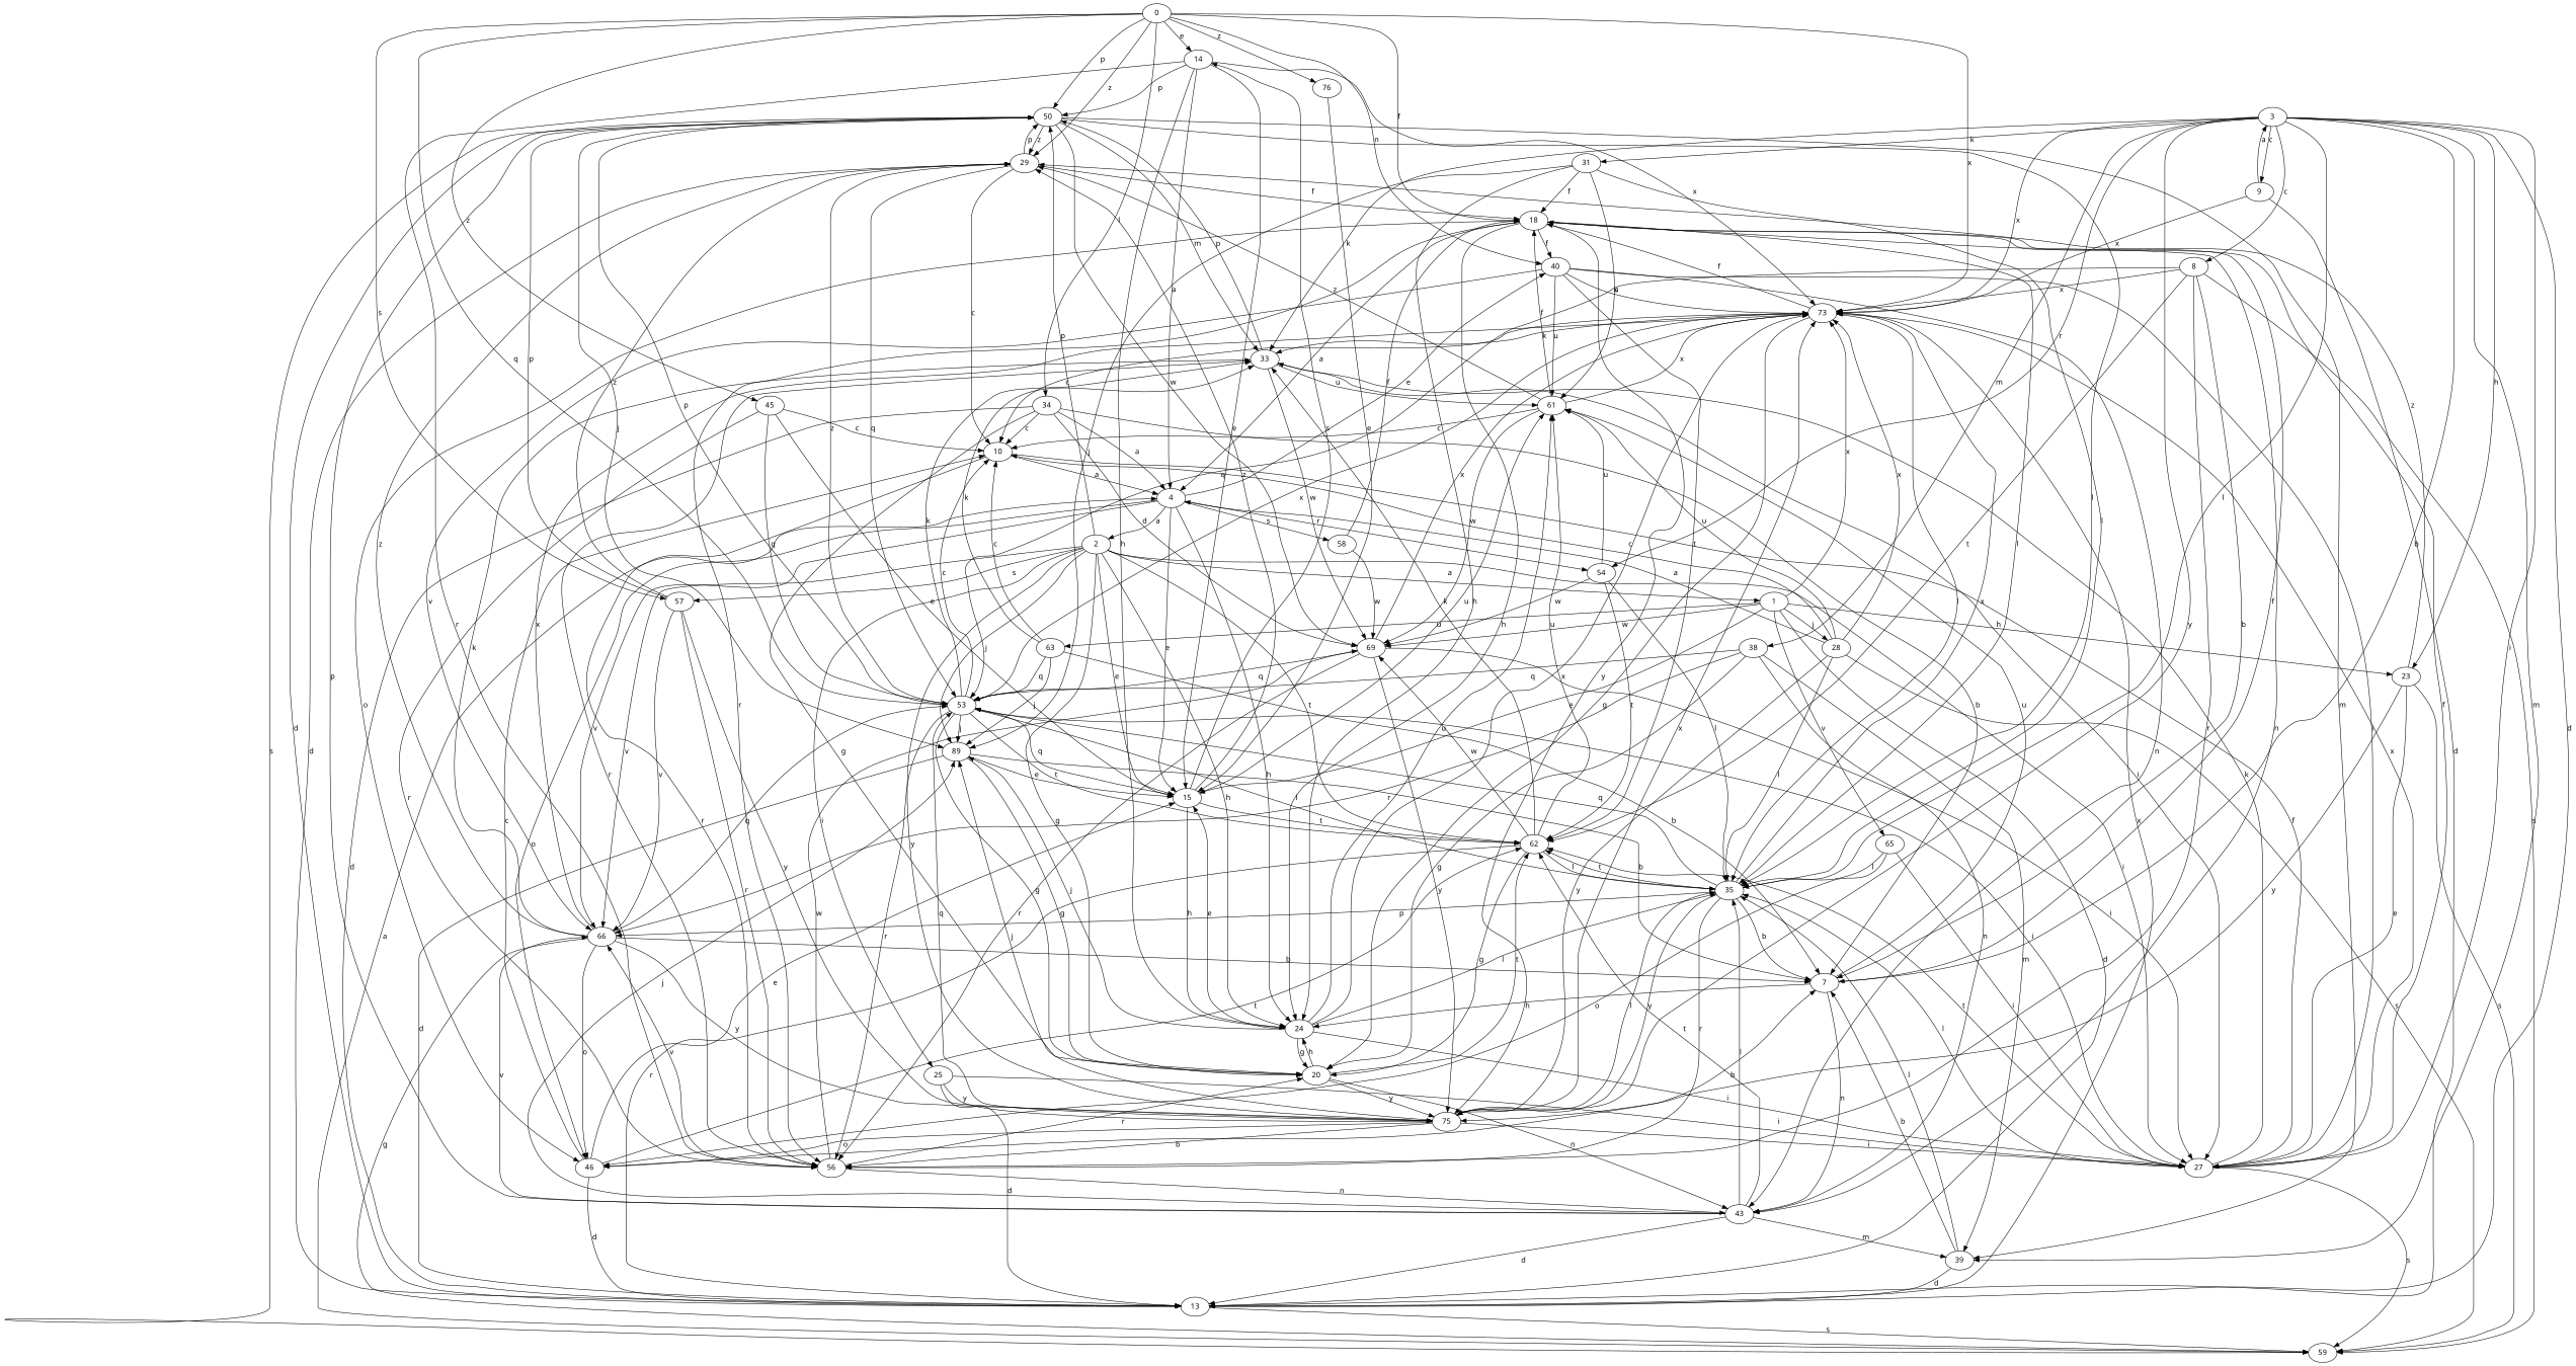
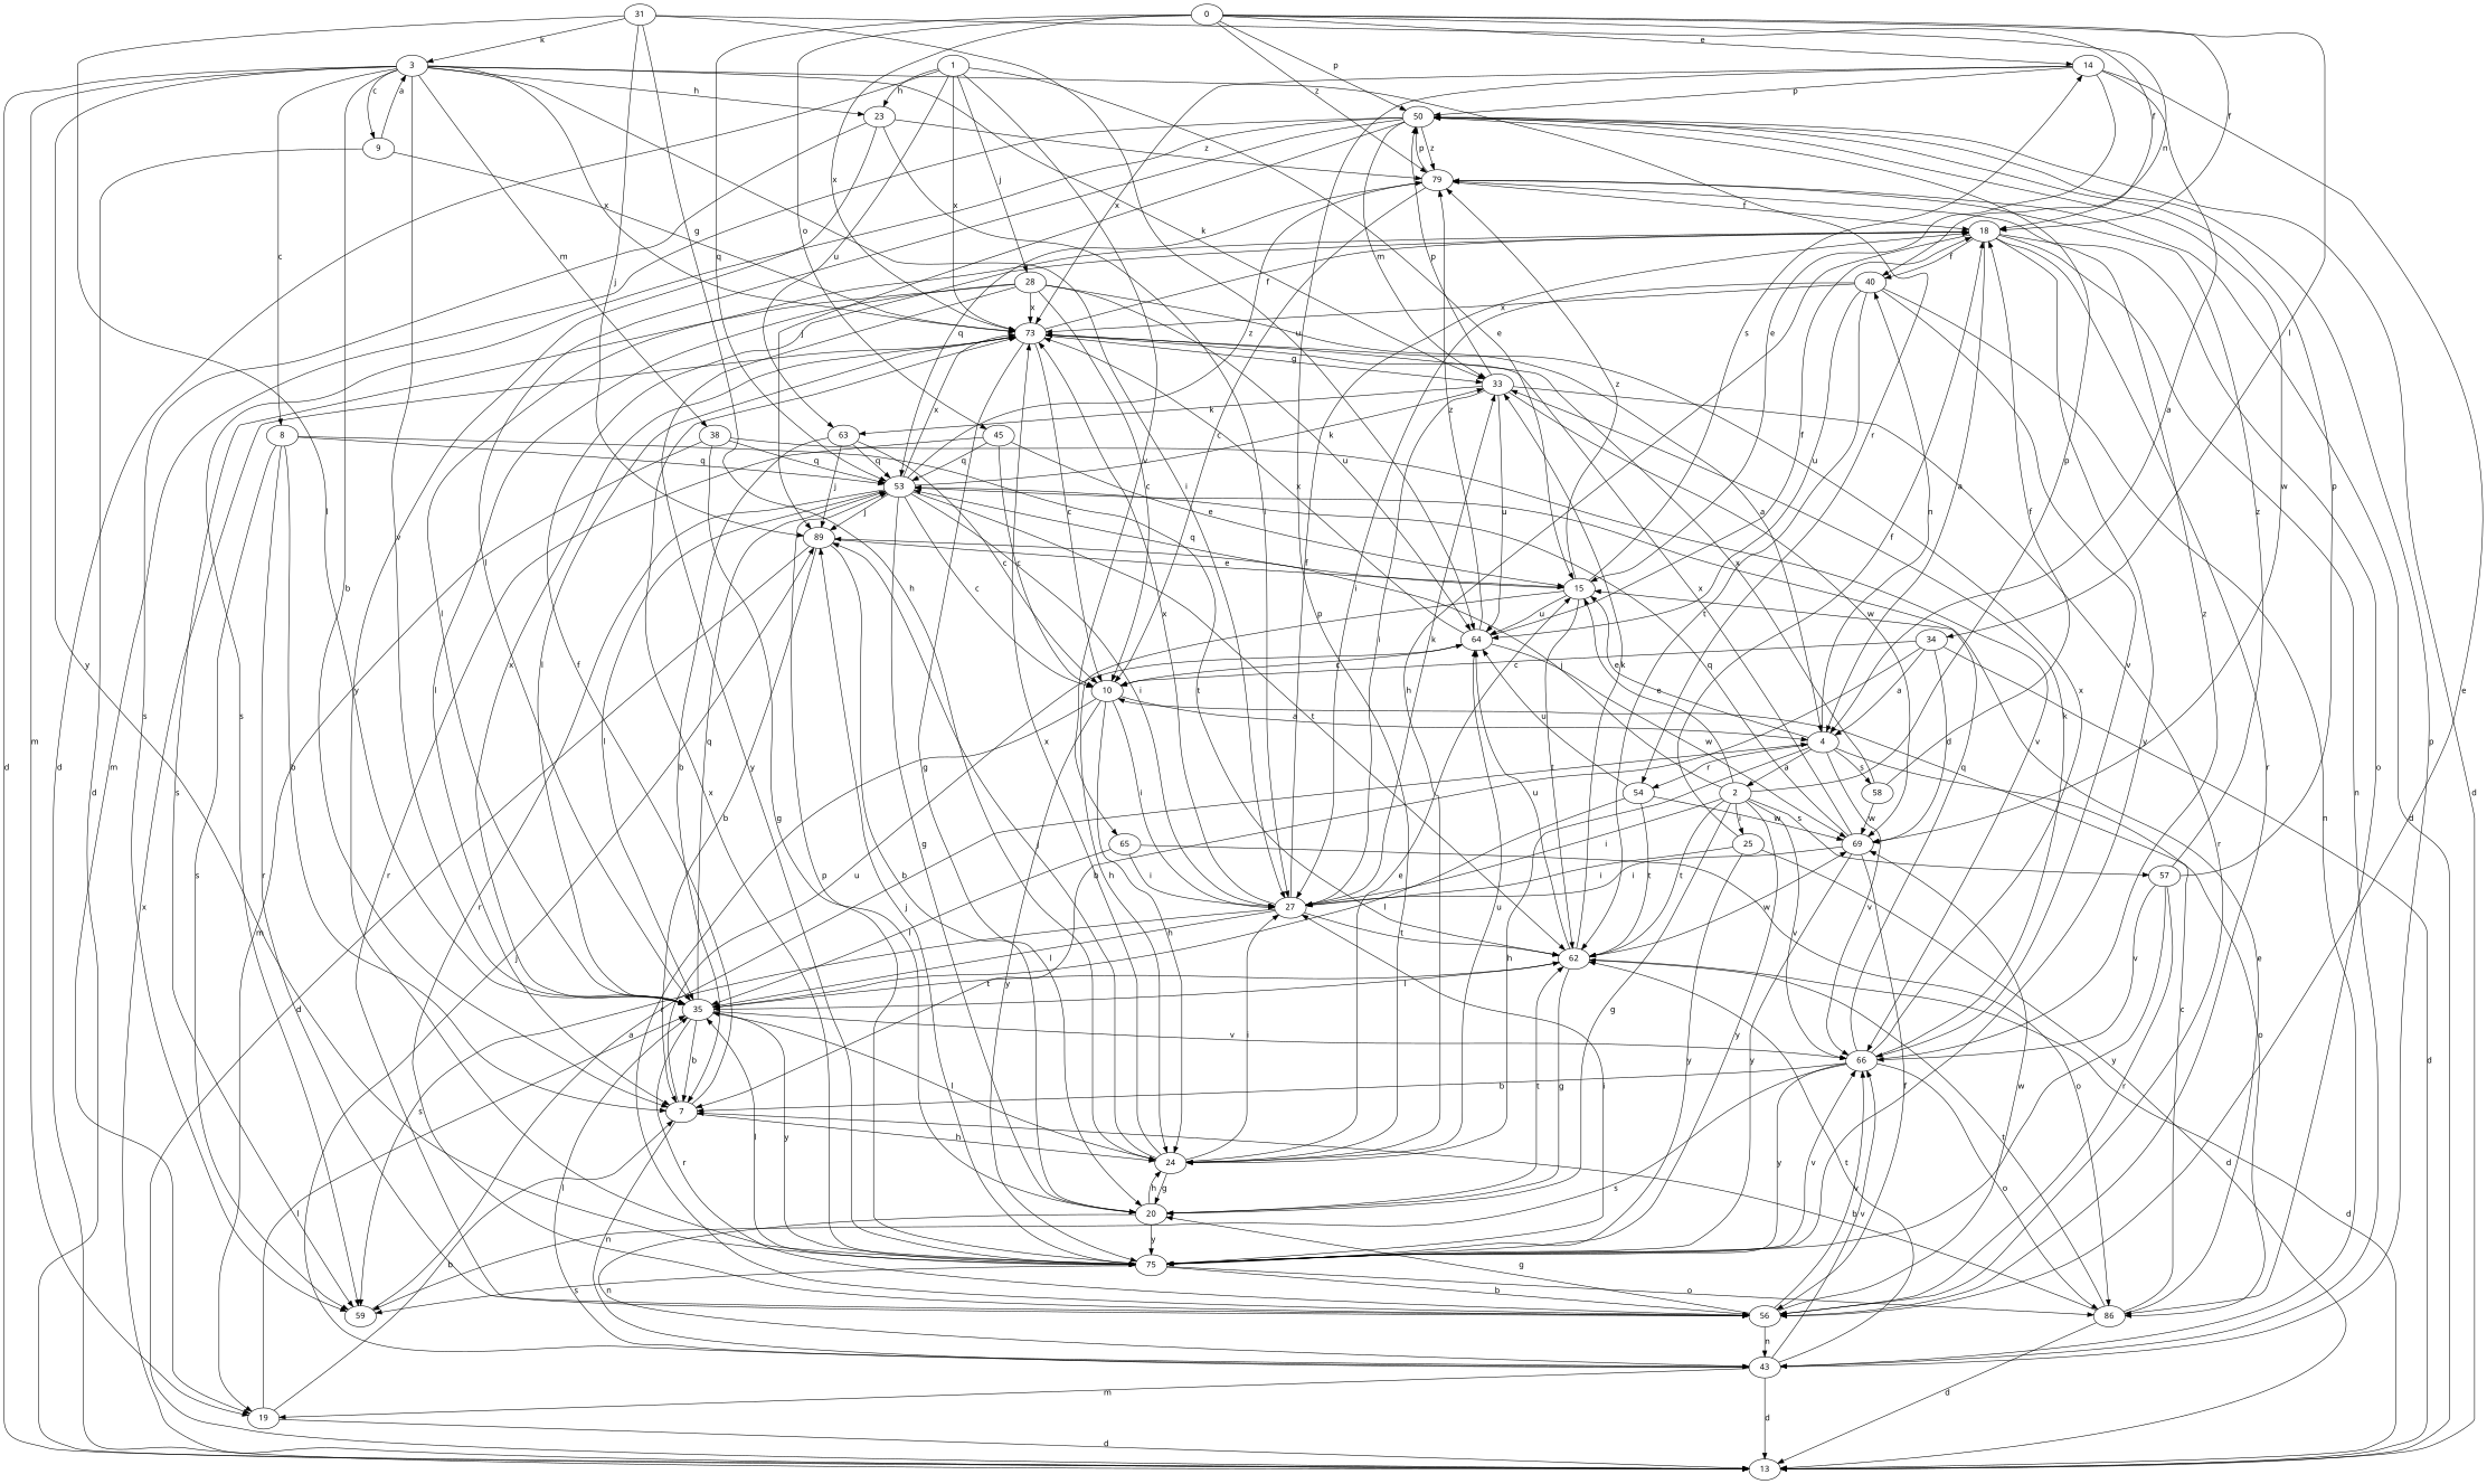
  strict digraph {
    fontname="Noto Sans"
    node [fontname="Noto Sans"]
    edge [fontname="Noto Sans"]
    0
    14
    18
    34
    40
    45
    50
    53
    57
    73
-   76
-   79 [label=29]
+   79
    15
    4
    24
    56
    75
    35
-   46
+   46 [label=86]
    43
    13
    69
    20
    7
    10
    27
    62
    66
-   64 [label=61]
+   64
    n30 [label=89]
    33
-   39
+   39 [label=19]
    59
    1
    23
    28
    63
    65
    2
    25
    3
    8
    9
    31
    38
    54
    58
    0 -> 14 [label=e]
    0 -> 18 [label=f]
    0 -> 34 [label=l]
    0 -> 40 [label=n]
-   0 -> 45 [label=z]
+   0 -> 45 [label=o]
    0 -> 50 [label=p]
    0 -> 53 [label=q]
-   0 -> 57 [label=s]
    0 -> 73 [label=x]
-   0 -> 76 [label=z]
    0 -> 79 [label=z]
    14 -> 50 [label=p]
    14 -> 73 [label=x]
    14 -> 15 [label=e]
    14 -> 4 [label=a]
-   14 -> 24 [label=h]
-   14 -> 56 [label=r]
+   14 -> 24 [label=p]
+   14 -> 56 [label=e]
    18 -> 40 [label=f]
    18 -> 4 [label=a]
    18 -> 24 [label=h]
    18 -> 56 [label=r]
    18 -> 75 [label=y]
    18 -> 35 [label=l]
    18 -> 46 [label=o]
    18 -> 43 [label=n]
    34 -> 4 [label=a]
    34 -> 13 [label=d]
    34 -> 69 [label=d]
-   34 -> 20 [label=g]
    34 -> 7 [label=b]
    34 -> 10 [label=c]
    40 -> 73 [label=x]
    40 -> 43 [label=n]
    40 -> 27 [label=i]
    40 -> 62 [label=t]
    40 -> 66 [label=v]
    40 -> 64 [label=u]
    45 -> 53 [label=q]
    45 -> 15 [label=e]
    45 -> 56 [label=r]
    45 -> 10 [label=c]
    50 -> 79 [label=z]
    50 -> 35 [label=l]
    50 -> 13 [label=d]
    50 -> 69 [label=w]
    50 -> n30 [label=j]
    50 -> 33 [label=m]
    50 -> 39 [label=m]
    50 -> 59 [label=s]
-   53 -> 50 [label=p]
    53 -> 73 [label=x]
    53 -> 79 [label=z]
    53 -> 56 [label=r]
    53 -> 35 [label=l]
    53 -> 20 [label=g]
    53 -> 10 [label=c]
    53 -> 27 [label=i]
    53 -> 62 [label=t]
    53 -> n30 [label=j]
    53 -> 33 [label=k]
    57 -> 50 [label=p]
    57 -> 79 [label=z]
    57 -> 56 [label=r]
    57 -> 75 [label=y]
    57 -> 66 [label=v]
    73 -> 18 [label=f]
    73 -> 35 [label=l]
    73 -> 20 [label=g]
    73 -> 10 [label=c]
-   73 -> 33 [label=k]
-   76 -> 15 [label=e]
+   73 -> 33 [label=g]
    79 -> 18 [label=f]
    79 -> 50 [label=p]
    79 -> 53 [label=q]
    79 -> 13 [label=d]
    79 -> 10 [label=c]
    15 -> 14 [label=s]
    15 -> 53 [label=q]
    15 -> 79 [label=z]
    15 -> 24 [label=h]
    15 -> 62 [label=t]
    15 -> 64 [label=u]
-   4 -> 40 [label=e]
+   4 -> 40 [label=n]
    4 -> 15 [label=e]
    4 -> 24 [label=h]
    4 -> 46 [label=o]
    4 -> 66 [label=v]
    4 -> 2 [label=a]
    4 -> 54 [label=r]
    4 -> 58 [label=s]
    24 -> 73 [label=x]
    24 -> 15 [label=e]
    24 -> 35 [label=l]
    24 -> 20 [label=g]
    24 -> 27 [label=i]
    24 -> 64 [label=u]
    24 -> n30 [label=j]
    56 -> 43 [label=n]
    56 -> 69 [label=w]
-   56 -> 20 [label=r]
+   56 -> 20 [label=g]
    56 -> 66 [label=v]
-   75 -> 53 [label=q]
+   75 -> 53 [label=p]
    75 -> 73 [label=x]
    75 -> 56 [label=b]
    75 -> 35 [label=l]
    75 -> 46 [label=o]
    75 -> 27 [label=i]
+   75 -> 66 [label=v]
    75 -> n30 [label=j]
    35 -> 53 [label=q]
    35 -> 73 [label=x]
    35 -> 56 [label=r]
    35 -> 75 [label=y]
    35 -> 7 [label=b]
    35 -> 62 [label=t]
-   35 -> 66 [label=p]
+   35 -> 66 [label=v]
    46 -> 15 [label=e]
    46 -> 13 [label=d]
    46 -> 7 [label=b]
    46 -> 10 [label=c]
    46 -> 62 [label=t]
    43 -> 50 [label=p]
    43 -> 35 [label=l]
    43 -> 13 [label=d]
    43 -> 62 [label=t]
    43 -> 66 [label=v]
    43 -> n30 [label=j]
    43 -> 39 [label=m]
    13 -> 73 [label=x]
-   13 -> 59 [label=s]
+   75 -> 59 [label=s]
    69 -> 53 [label=q]
    69 -> 73 [label=x]
-   69 -> 56 [label=r]
+   69 -> 56 [label=f]
    69 -> 75 [label=y]
    69 -> 27 [label=i]
    20 -> 24 [label=h]
    20 -> 75 [label=y]
    20 -> 43 [label=n]
    20 -> 62 [label=t]
    7 -> 18 [label=f]
    7 -> 24 [label=h]
    7 -> 43 [label=n]
    7 -> 64 [label=u]
    10 -> 4 [label=a]
-   2 -> 24 [label=h]
+   10 -> 24 [label=h]
    10 -> 56 [label=r]
-   10 -> 27 [label=f]
+   10 -> 75 [label=y]
+   10 -> 27 [label=i]
    27 -> 18 [label=f]
    27 -> 73 [label=x]
    27 -> 35 [label=l]
    27 -> 62 [label=t]
    27 -> 33 [label=k]
    27 -> 59 [label=s]
    62 -> 35 [label=l]
-   62 -> 13 [label=r]
+   62 -> 13 [label=d]
    62 -> 69 [label=w]
    62 -> 20 [label=g]
    62 -> 64 [label=u]
    62 -> 33 [label=k]
    66 -> 53 [label=q]
    66 -> 73 [label=x]
    66 -> 79 [label=z]
    66 -> 75 [label=y]
    66 -> 46 [label=o]
    66 -> 7 [label=b]
    66 -> 33 [label=k]
-   66 -> 59 [label=g]
+   66 -> 59 [label=s]
    64 -> 18 [label=f]
    64 -> 73 [label=x]
    64 -> 79 [label=z]
    64 -> 69 [label=w]
    64 -> 10 [label=c]
    n30 -> 15 [label=e]
    n30 -> 13 [label=d]
-   n30 -> 20 [label=g]
+   n30 -> 20 [label=b]
    n30 -> 7 [label=b]
    33 -> 50 [label=p]
    33 -> 56 [label=r]
    33 -> 69 [label=w]
    33 -> 27 [label=i]
    33 -> 64 [label=u]
    39 -> 35 [label=l]
    39 -> 13 [label=d]
    39 -> 7 [label=b]
    59 -> 4 [label=a]
    1 -> 73 [label=x]
    1 -> 15 [label=e]
    1 -> 13 [label=d]
-   1 -> 69 [label=w]
    1 -> 23 [label=h]
    1 -> 28 [label=j]
    1 -> 63 [label=u]
    1 -> 65 [label=v]
    23 -> 79 [label=z]
    23 -> 75 [label=y]
-   23 -> 27 [label=e]
+   23 -> 27 [label=i]
    23 -> 59 [label=s]
    28 -> 73 [label=x]
    28 -> 4 [label=a]
    28 -> 75 [label=y]
-   28 -> 35 [label=l]
+   28 -> 7 [label=l]
    28 -> 10 [label=c]
    28 -> 64 [label=u]
    28 -> 59 [label=s]
    63 -> 53 [label=q]
    63 -> 7 [label=b]
    63 -> 10 [label=c]
    63 -> n30 [label=j]
-   63 -> 33 [label=k]
+   33 -> 63 [label=k]
    65 -> 35 [label=l]
    65 -> 46 [label=o]
    65 -> 27 [label=i]
    2 -> 50 [label=p]
    2 -> 57 [label=s]
    2 -> 15 [label=e]
    2 -> 75 [label=y]
    2 -> 20 [label=g]
    2 -> 27 [label=i]
    2 -> 62 [label=t]
    2 -> 66 [label=v]
    2 -> n30 [label=j]
-   2 -> 1 [label=a]
    2 -> 25 [label=i]
+   25 -> 18 [label=f]
    25 -> 75 [label=y]
    25 -> 13 [label=d]
    25 -> 27 [label=i]
    3 -> 73 [label=x]
    3 -> 75 [label=y]
-   3 -> 35 [label=l]
+   3 -> 35 [label=v]
    3 -> 13 [label=d]
    3 -> 7 [label=b]
    3 -> 27 [label=i]
    3 -> 33 [label=k]
    3 -> 39 [label=m]
    3 -> 23 [label=h]
    3 -> 8 [label=c]
    3 -> 9 [label=c]
-   3 -> 31 [label=k]
+   31 -> 3 [label=k]
    3 -> 38 [label=m]
    3 -> 54 [label=r]
    8 -> 53 [label=q]
-   8 -> 73 [label=x]
+   58 -> 73 [label=x]
    8 -> 56 [label=r]
    8 -> 7 [label=b]
    8 -> 62 [label=t]
    8 -> 59 [label=s]
-   9 -> 73 [label=x]
+   9 -> 73 [label=g]
    9 -> 13 [label=d]
    9 -> 3 [label=a]
    31 -> 18 [label=f]
    31 -> 24 [label=h]
    31 -> 35 [label=l]
    31 -> 64 [label=u]
    31 -> n30 [label=j]
    38 -> 53 [label=q]
-   38 -> 43 [label=n]
    38 -> 20 [label=g]
-   38 -> 66 [label=r]
+   38 -> 66 [label=v]
    38 -> 39 [label=m]
    54 -> 35 [label=l]
    54 -> 69 [label=w]
    54 -> 62 [label=t]
    54 -> 64 [label=u]
    58 -> 18 [label=f]
    58 -> 69 [label=w]
  }
